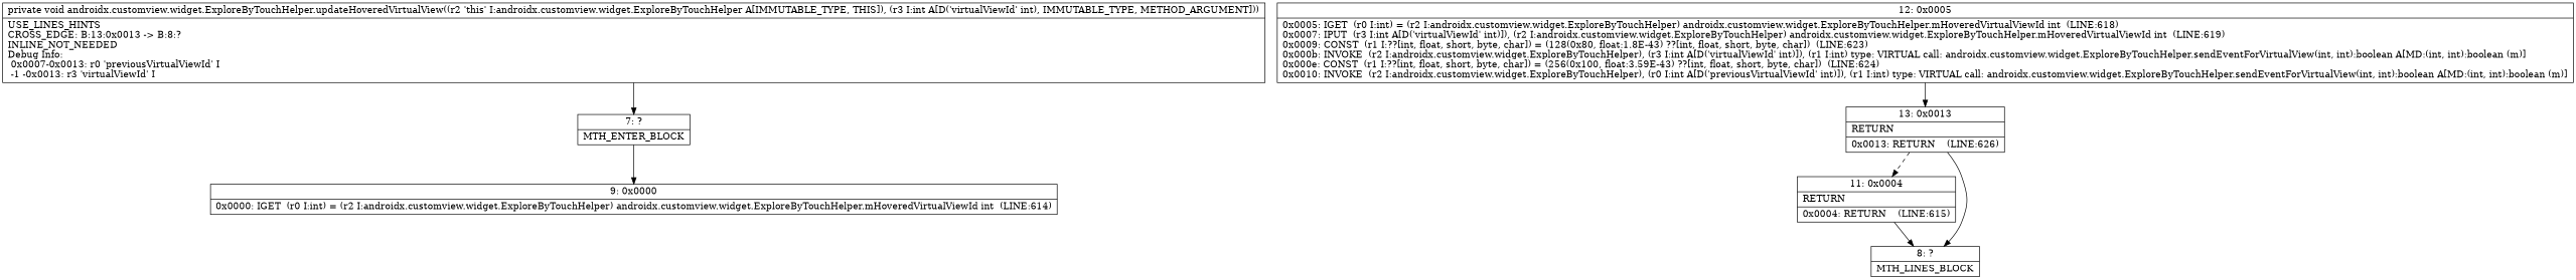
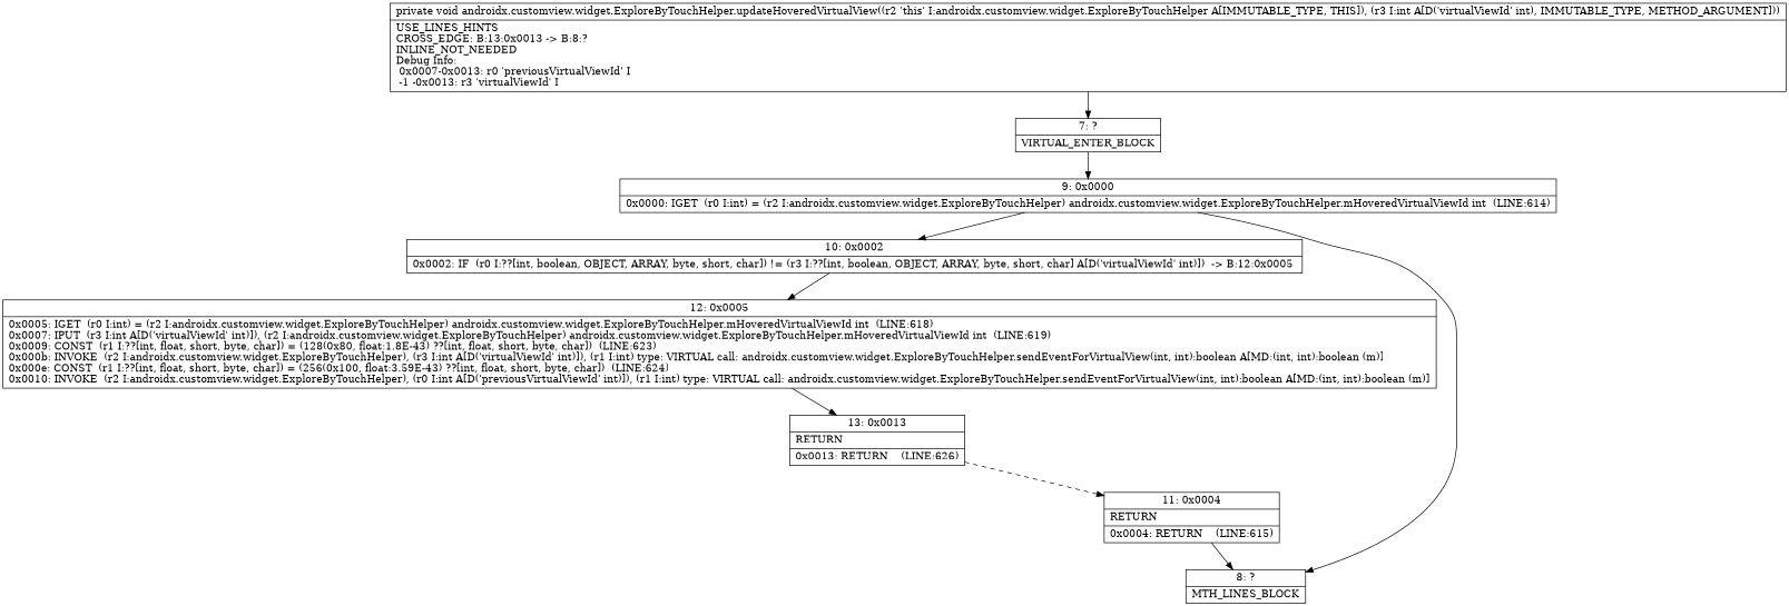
  digraph {
    node [shape=record]
-   n1 [label="{7\:\ ?|MTH_ENTER_BLOCK\l}"]
+   n1 [label="{7\:\ ?|VIRTUAL_ENTER_BLOCK\l}"]
    n2 [label="{9\:\ 0x0000|0x0000: IGET  (r0 I:int) = (r2 I:androidx.customview.widget.ExploreByTouchHelper) androidx.customview.widget.ExploreByTouchHelper.mHoveredVirtualViewId int  (LINE:614)\l}"]
+   n3 [label="{10\:\ 0x0002|0x0002: IF  (r0 I:??[int, boolean, OBJECT, ARRAY, byte, short, char]) != (r3 I:??[int, boolean, OBJECT, ARRAY, byte, short, char] A[D('virtualViewId' int)])  \-\> B:12:0x0005 \l}"]
    n4 [label="{12\:\ 0x0005|0x0005: IGET  (r0 I:int) = (r2 I:androidx.customview.widget.ExploreByTouchHelper) androidx.customview.widget.ExploreByTouchHelper.mHoveredVirtualViewId int  (LINE:618)\l0x0007: IPUT  (r3 I:int A[D('virtualViewId' int)]), (r2 I:androidx.customview.widget.ExploreByTouchHelper) androidx.customview.widget.ExploreByTouchHelper.mHoveredVirtualViewId int  (LINE:619)\l0x0009: CONST  (r1 I:??[int, float, short, byte, char]) = (128(0x80, float:1.8E\-43) ??[int, float, short, byte, char])  (LINE:623)\l0x000b: INVOKE  (r2 I:androidx.customview.widget.ExploreByTouchHelper), (r3 I:int A[D('virtualViewId' int)]), (r1 I:int) type: VIRTUAL call: androidx.customview.widget.ExploreByTouchHelper.sendEventForVirtualView(int, int):boolean A[MD:(int, int):boolean (m)]\l0x000e: CONST  (r1 I:??[int, float, short, byte, char]) = (256(0x100, float:3.59E\-43) ??[int, float, short, byte, char])  (LINE:624)\l0x0010: INVOKE  (r2 I:androidx.customview.widget.ExploreByTouchHelper), (r0 I:int A[D('previousVirtualViewId' int)]), (r1 I:int) type: VIRTUAL call: androidx.customview.widget.ExploreByTouchHelper.sendEventForVirtualView(int, int):boolean A[MD:(int, int):boolean (m)]\l}"]
    n5 [label="{11\:\ 0x0004|RETURN\l|0x0004: RETURN    (LINE:615)\l}"]
    n6 [label="{8\:\ ?|MTH_LINES_BLOCK\l}"]
    n7 [label="{13\:\ 0x0013|RETURN\l|0x0013: RETURN    (LINE:626)\l}"]
    n8 [label="{private void androidx.customview.widget.ExploreByTouchHelper.updateHoveredVirtualView((r2 'this' I:androidx.customview.widget.ExploreByTouchHelper A[IMMUTABLE_TYPE, THIS]), (r3 I:int A[D('virtualViewId' int), IMMUTABLE_TYPE, METHOD_ARGUMENT]))  | USE_LINES_HINTS\lCROSS_EDGE: B:13:0x0013 \-\> B:8:?\lINLINE_NOT_NEEDED\lDebug Info:\l  0x0007\-0x0013: r0 'previousVirtualViewId' I\l  \-1 \-0x0013: r3 'virtualViewId' I\l}"]
    n1 -> n2
+   n2 -> n3
+   n3 -> n4
    n4 -> n7
    n5 -> n6
    n7 -> n5 [style=dashed]
-   n7 -> n6
+   n2 -> n6
    n8 -> n1
  }
